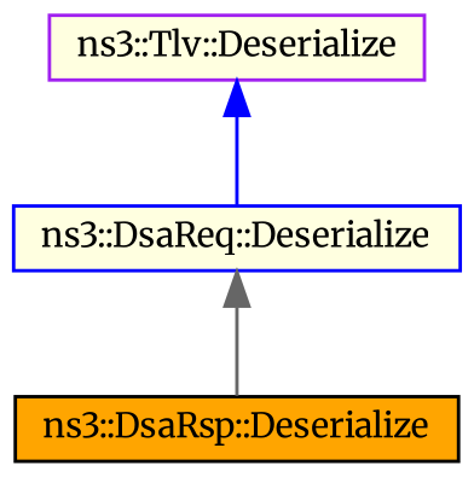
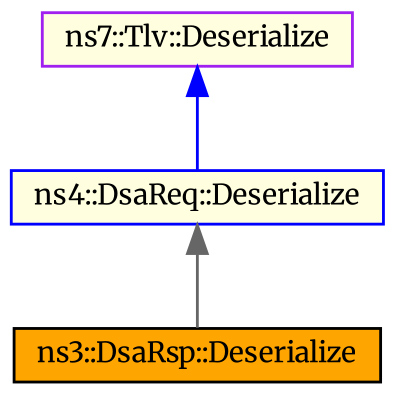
  digraph {
    fontname=Merriweather
    rankdir=TB
    node [fillcolor=lightyellow fontname=Merriweather fontsize=10 shape=record style=filled]
    edge [dir=back fontname=Merriweather fontsize=10 labelfontname=Helvetica labelfontsize=10 style=solid]
-   n1 [color=purple fontcolor=black height=0.2 label="ns3::Tlv::Deserialize" width=0.4]
-   n2 [color=blue height=0.2 label="ns3::DsaReq::Deserialize" width=0.4]
+   n1 [color=purple fontcolor=black height=0.2 label="ns7::Tlv::Deserialize" width=0.4]
+   n2 [color=blue height=0.2 label="ns4::DsaReq::Deserialize" width=0.4]
    n3 [color=black fillcolor=orange height=0.2 label="ns3::DsaRsp::Deserialize" width=0.4]
    n1 -> n2 [color=blue]
    n2 -> n3 [color=gray40]
  }
